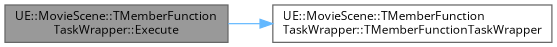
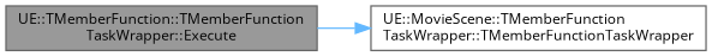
  digraph {
    rankdir=LR
    fontname="Open Sans"
    node [fontname="Open Sans" fontsize=10 shape=box style=filled]
-   n1 [color=gray40 fillcolor=grey60 fontcolor=black height=0.2 label="UE::MovieScene::TMemberFunction\lTaskWrapper::Execute" width=0.4]
+   n1 [color=gray40 fillcolor=grey60 fontcolor=black height=0.2 label="UE::TMemberFunction::TMemberFunction\lTaskWrapper::Execute" width=0.4]
    n2 [color=grey40 fillcolor=white height=0.2 label="UE::MovieScene::TMemberFunction\lTaskWrapper::TMemberFunctionTaskWrapper" width=0.4]
    n1 -> n2 [color=steelblue1 fontname="Open Sans" fontsize=10 labelfontname=Helvetica labelfontsize=10 style=solid]
  }
